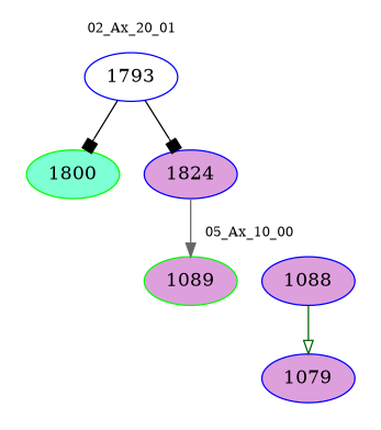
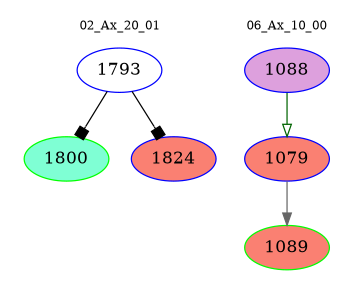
  digraph {
    node [color=blue fillcolor=plum style=filled]
    edge [arrowhead=box color=black]
    n1 [fillcolor=white label=1793]
    n2 [color=green fillcolor=aquamarine label=1800]
-   n3 [label=1824]
-   n4 [label=1079]
+   n3 [fillcolor=salmon label=1824]
+   n4 [fillcolor=salmon label=1079]
    n5 [label=1088]
-   n6 [color=green label=1089]
+   n6 [color=green fillcolor=salmon label=1089]
    subgraph cluster_1 {
      color=white
      fontsize=10
      label="02_Ax_20_01"
      n1
      n2
      n3
    }
    subgraph cluster_2 {
      color=white
      fontsize=10
-     label="05_Ax_10_00"
+     label="06_Ax_10_00"
      n4
      n5
      n6
    }
    n1 -> n2
    n1 -> n3
-   n3 -> n6 [arrowhead=normal color=gray40]
+   n4 -> n6 [arrowhead=normal color=gray40]
    n5 -> n4 [arrowhead=onormal color=darkgreen]
  }
